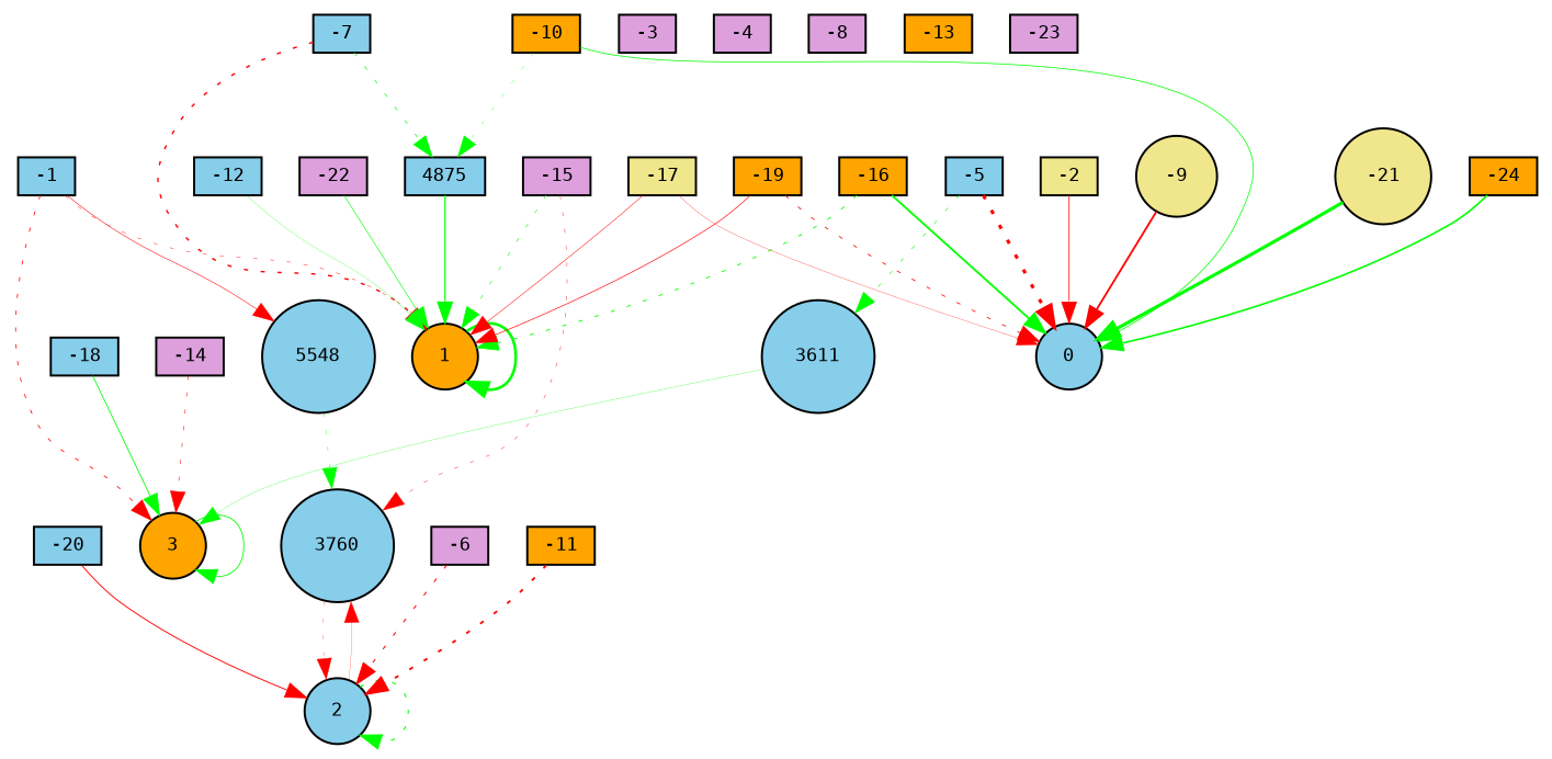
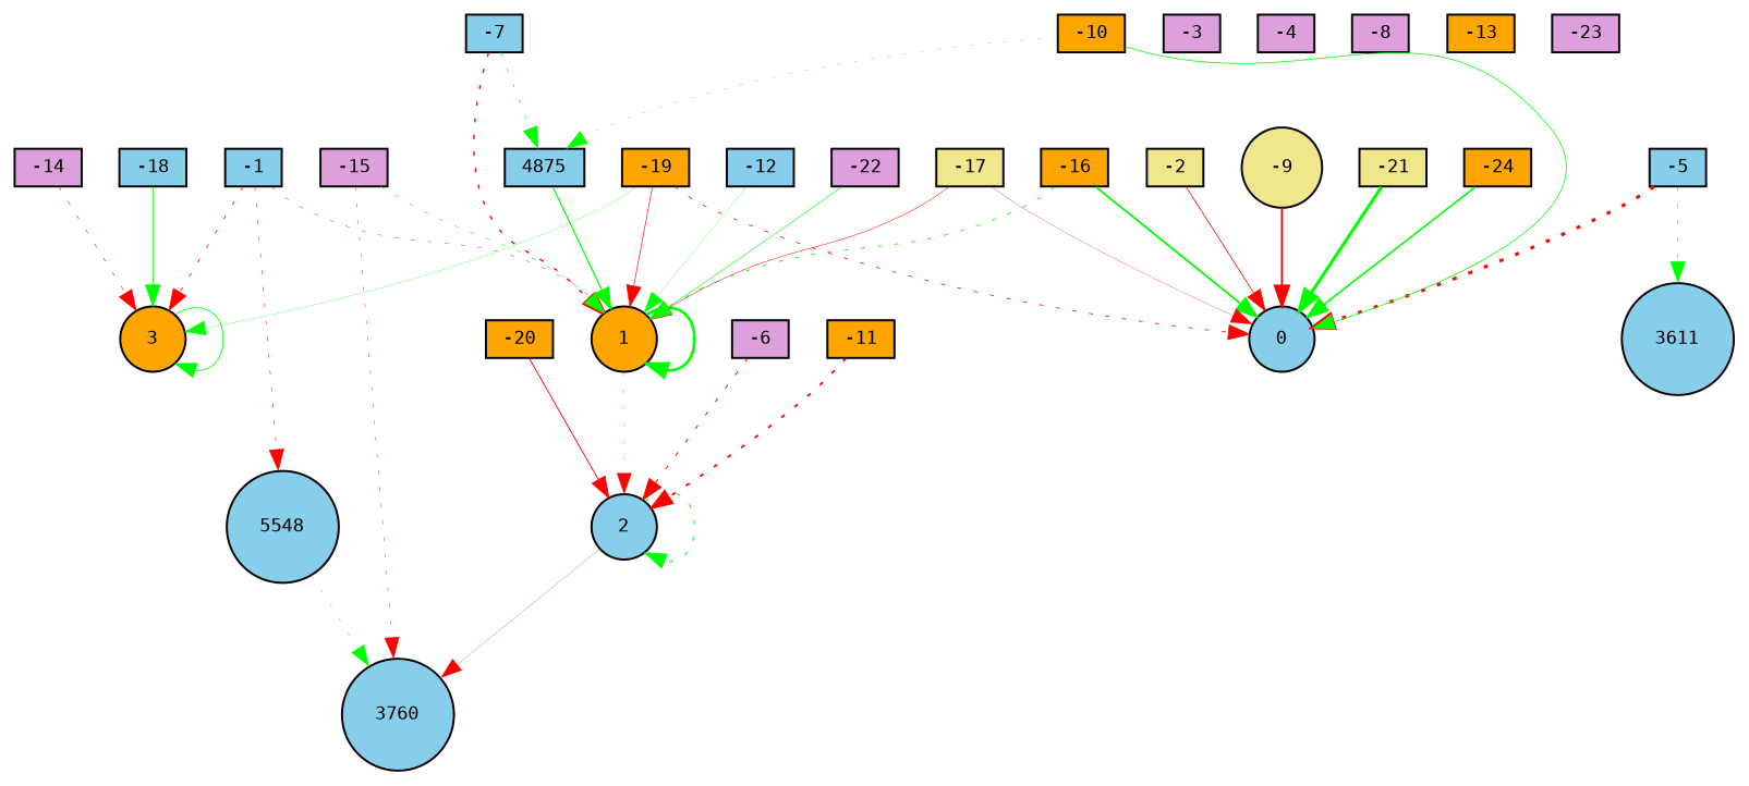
  digraph {
    fontname="DejaVu Sans Mono"
    node [fillcolor=skyblue fontname="DejaVu Sans Mono" fontsize=9 shape=box style=filled]
    edge [color=red fontname="DejaVu Sans Mono" style=dotted]
    -1 [height=0.2 width=0.2]
    1 [fillcolor=orange height=0.2 shape=circle width=0.2]
    3 [fillcolor=orange height=0.2 shape=circle width=0.2]
    5548 [height=0.2 shape=circle width=0.2]
    3760 [height=0.2 shape=circle width=0.2]
    -2 [fillcolor=khaki height=0.2 width=0.2]
    0 [height=0.2 shape=circle width=0.2]
    -3 [fillcolor=plum height=0.2 width=0.2]
    -4 [fillcolor=plum height=0.2 width=0.2]
    -5 [height=0.2 width=0.2]
    n11 [height=0.2 label=3611 shape=circle width=0.2]
    -6 [fillcolor=plum height=0.2 width=0.2]
    2 [height=0.2 shape=circle width=0.2]
    -7 [height=0.2 width=0.2]
    4875 [height=0.2 width=0.2]
    -8 [fillcolor=plum height=0.2 width=0.2]
    -9 [fillcolor=khaki height=0.2 shape=circle width=0.2]
    -10 [fillcolor=orange height=0.2 width=0.2]
    -11 [fillcolor=orange height=0.2 width=0.2]
    -12 [height=0.2 width=0.2]
    -13 [fillcolor=orange height=0.2 width=0.2]
    -14 [fillcolor=plum height=0.2 width=0.2]
    -15 [fillcolor=plum height=0.2 width=0.2]
    -16 [fillcolor=orange height=0.2 width=0.2]
    -17 [fillcolor=khaki height=0.2 width=0.2]
    -18 [height=0.2 width=0.2]
    -19 [fillcolor=orange height=0.2 width=0.2]
-   -20 [height=0.2 width=0.2]
-   -21 [fillcolor=khaki height=0.2 shape=circle width=0.2]
+   -20 [fillcolor=orange height=0.2 width=0.2]
+   -21 [fillcolor=khaki height=0.2 width=0.2]
    -22 [fillcolor=plum height=0.2 width=0.2]
    -23 [fillcolor=plum height=0.2 width=0.2]
    -24 [fillcolor=orange height=0.2 width=0.2]
    -1 -> 1 [penwidth=0.20824701899634057]
    -1 -> 3 [penwidth=0.40425234148202427]
-   -1 -> 5548 [penwidth=0.26485196877598616 style=bold]
+   -1 -> 5548 [penwidth=0.26485196877598616]
    1 -> 1 [color=green penwidth=1.3277407445564249 style=bold]
    3 -> 3 [color=green penwidth=0.4261823905286841 style=bold]
    5548 -> 3760 [color=green penwidth=0.1804557090681867]
-   3760 -> 2 [penwidth=0.12644646267997367]
+   1 -> 2 [penwidth=0.12644646267997367]
    -2 -> 0 [penwidth=0.39663712015093777 style=bold]
    -5 -> 0 [penwidth=1.5846031302877117]
    -5 -> n11 [color=green penwidth=0.293888965163592]
-   n11 -> 3 [color=green penwidth=0.1361529161551266 style=bold]
+   -19 -> 3 [color=green penwidth=0.1361529161551266 style=bold]
    -6 -> 2 [penwidth=0.5205815805980649]
    2 -> 3760 [penwidth=0.11445247919638 style=bold]
    2 -> 2 [color=green penwidth=0.5387379702726405]
    -7 -> 1 [penwidth=0.7173394014707909]
    -7 -> 4875 [color=green penwidth=0.3557543338407355]
    4875 -> 1 [color=green penwidth=0.6166782347718481 style=bold]
    -9 -> 0 [penwidth=0.9206646226119346 style=bold]
    -10 -> 0 [color=green penwidth=0.38262928401085095 style=bold]
    -10 -> 4875 [color=green penwidth=0.14725321574979605]
    -11 -> 2 [penwidth=0.9276996327331745]
    -12 -> 1 [color=green penwidth=0.12707058104652288 style=bold]
    -14 -> 3 [penwidth=0.2776888179327487]
    -15 -> 1 [color=green penwidth=0.2946576823428392]
    -15 -> 3760 [penwidth=0.20168514958428518]
    -16 -> 1 [color=green penwidth=0.4414185193389035]
    -16 -> 0 [color=green penwidth=0.9233594822741071 style=bold]
    -17 -> 1 [penwidth=0.24982103876975145 style=bold]
    -17 -> 0 [penwidth=0.1414319526937587 style=bold]
    -18 -> 3 [color=green penwidth=0.41992837477623324 style=bold]
    -19 -> 1 [penwidth=0.32474194526607614 style=bold]
    -19 -> 0 [penwidth=0.4001047635046473]
    -20 -> 2 [penwidth=0.46631761848323405 style=bold]
    -21 -> 0 [color=green penwidth=1.5805615509122273 style=bold]
    -22 -> 1 [color=green penwidth=0.30596887505284265 style=bold]
    -24 -> 0 [color=green penwidth=0.8184842569229681 style=bold]
  }
